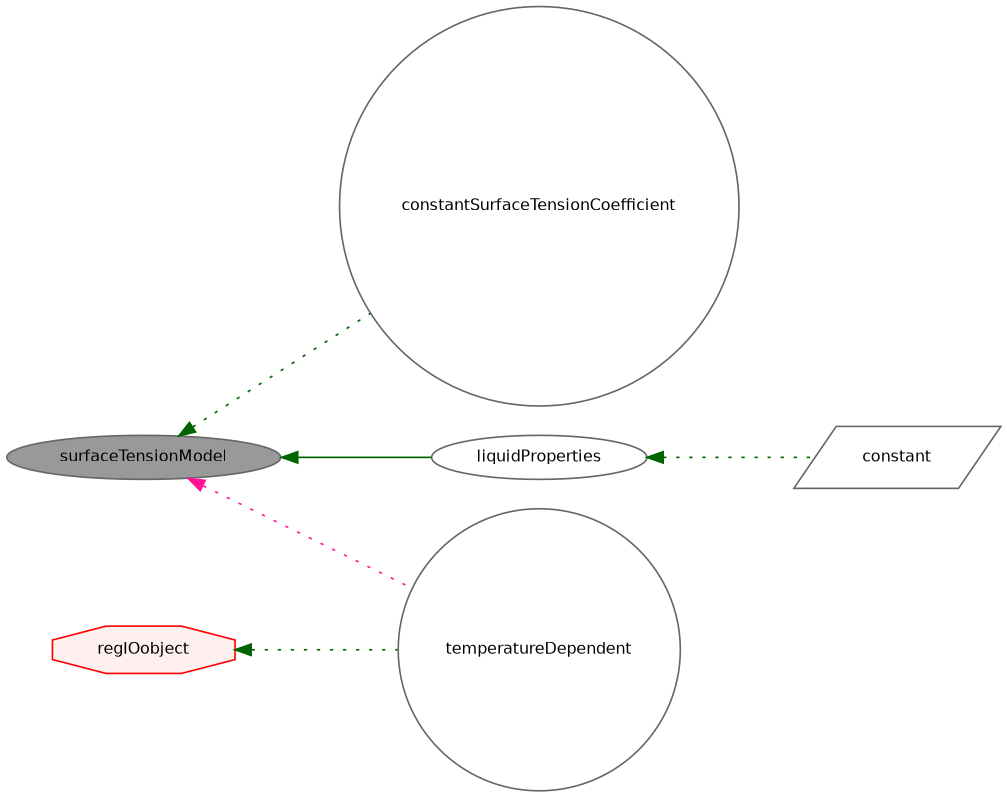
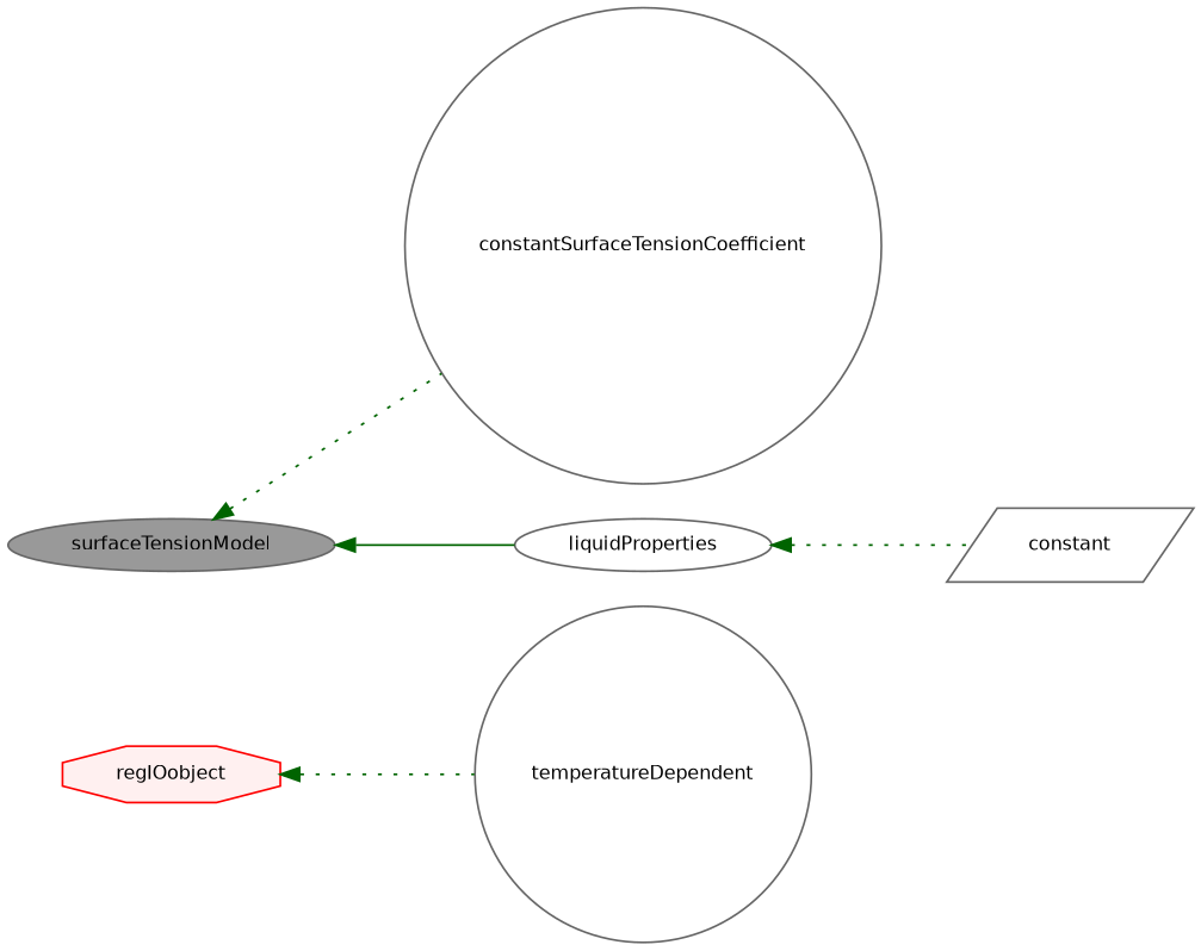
  digraph {
    rankdir=LR
    node [color=gray40 fillcolor=white fontname=Helvetica fontsize=10 shape=ellipse style=filled]
    edge [color=darkgreen dir=back fontname=Helvetica fontsize=10 labelfontname=Helvetica labelfontsize=10 style=dotted]
    n1 [fillcolor=grey60 fontcolor=black height=0.2 label=surfaceTensionModel width=0.4]
    n2 [height=0.2 label=constantSurfaceTensionCoefficient shape=circle width=0.4]
    n3 [height=0.2 label=liquidProperties width=0.4]
    n4 [height=0.2 label=temperatureDependent shape=circle width=0.4]
    n5 [height=0.2 label=constant shape=parallelogram width=0.4]
    n6 [color=red fillcolor="#FFF0F0" height=0.2 label=regIOobject shape=octagon width=0.4]
    n1 -> n2
    n1 -> n3 [style=solid]
-   n1 -> n4 [color=deeppink]
    n3 -> n5
    n6 -> n4
  }
